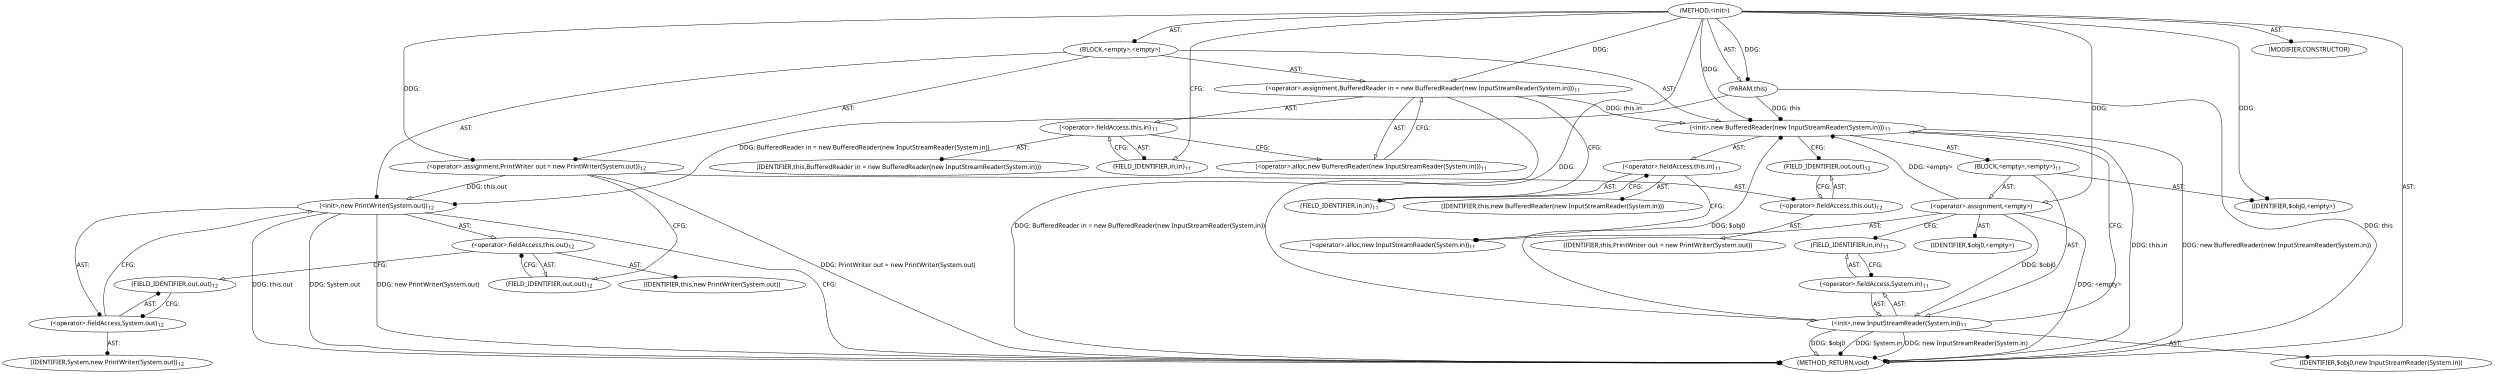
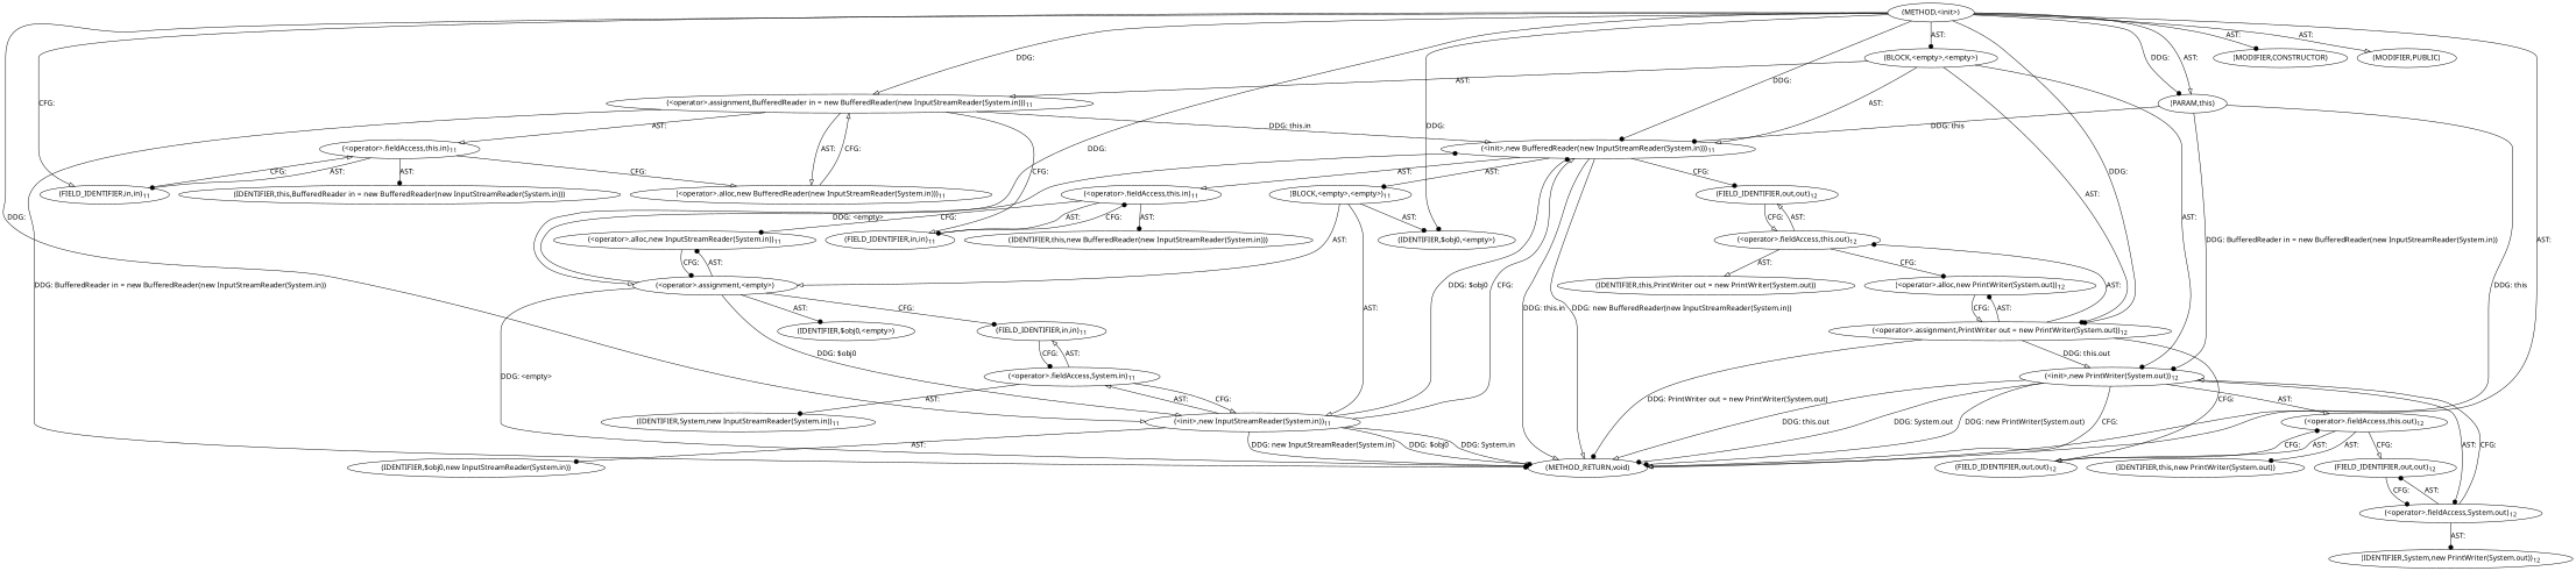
  digraph {
    fontname="Noto Sans"
    node [fontname="Noto Sans"]
    edge [arrowhead=dot fontname="Noto Sans"]
    n1 [label=<(METHOD,&lt;init&gt;)>]
    n2 [label=<(PARAM,this)>]
    n3 [label=<(BLOCK,&lt;empty&gt;,&lt;empty&gt;)>]
    n4 [label=<(&lt;operator&gt;.assignment,BufferedReader in = new BufferedReader(new InputStreamReader(System.in)))<SUB>11</SUB>>]
    n5 [label=<(FIELD_IDENTIFIER,in,in)<SUB>11</SUB>>]
    n6 [label=<(&lt;init&gt;,new BufferedReader(new InputStreamReader(System.in)))<SUB>11</SUB>>]
    n7 [label=<(&lt;operator&gt;.assignment,&lt;empty&gt;)>]
    n8 [label=<(&lt;init&gt;,new InputStreamReader(System.in))<SUB>11</SUB>>]
    n9 [label=<(IDENTIFIER,$obj0,&lt;empty&gt;)>]
    n10 [label=<(&lt;operator&gt;.assignment,PrintWriter out = new PrintWriter(System.out))<SUB>12</SUB>>]
    n11 [label=<(MODIFIER,CONSTRUCTOR)>]
+   n12 [label=<(MODIFIER,PUBLIC)>]
    n13 [label=<(METHOD_RETURN,void)>]
    n14 [label=<(&lt;init&gt;,new PrintWriter(System.out))<SUB>12</SUB>>]
    n15 [label=<(&lt;operator&gt;.fieldAccess,this.in)<SUB>11</SUB>>]
    n16 [label=<(&lt;operator&gt;.alloc,new BufferedReader(new InputStreamReader(System.in)))<SUB>11</SUB>>]
    n17 [label=<(FIELD_IDENTIFIER,in,in)<SUB>11</SUB>>]
    n18 [label=<(&lt;operator&gt;.fieldAccess,this.in)<SUB>11</SUB>>]
    n19 [label=<(BLOCK,&lt;empty&gt;,&lt;empty&gt;)<SUB>11</SUB>>]
    n20 [label=<(FIELD_IDENTIFIER,out,out)<SUB>12</SUB>>]
    n21 [label=<(&lt;operator&gt;.alloc,new InputStreamReader(System.in))<SUB>11</SUB>>]
    n22 [label=<(IDENTIFIER,$obj0,&lt;empty&gt;)>]
    n23 [label=<(FIELD_IDENTIFIER,in,in)<SUB>11</SUB>>]
    n24 [label=<(IDENTIFIER,$obj0,new InputStreamReader(System.in))>]
    n25 [label=<(&lt;operator&gt;.fieldAccess,System.in)<SUB>11</SUB>>]
    n26 [label=<(&lt;operator&gt;.fieldAccess,this.out)<SUB>12</SUB>>]
+   n27 [label=<(&lt;operator&gt;.alloc,new PrintWriter(System.out))<SUB>12</SUB>>]
    n28 [label=<(FIELD_IDENTIFIER,out,out)<SUB>12</SUB>>]
    n29 [label=<(&lt;operator&gt;.fieldAccess,this.out)<SUB>12</SUB>>]
    n30 [label=<(&lt;operator&gt;.fieldAccess,System.out)<SUB>12</SUB>>]
    n31 [label=<(IDENTIFIER,this,BufferedReader in = new BufferedReader(new InputStreamReader(System.in)))>]
    n32 [label=<(IDENTIFIER,this,new BufferedReader(new InputStreamReader(System.in)))>]
+   n33 [label=<(IDENTIFIER,System,new InputStreamReader(System.in))<SUB>11</SUB>>]
    n34 [label=<(IDENTIFIER,this,PrintWriter out = new PrintWriter(System.out))>]
    n35 [label=<(IDENTIFIER,this,new PrintWriter(System.out))>]
    n36 [label=<(FIELD_IDENTIFIER,out,out)<SUB>12</SUB>>]
    n37 [label=<(IDENTIFIER,System,new PrintWriter(System.out))<SUB>12</SUB>>]
    n1 -> n2 [arrowhead=onormal label="AST: "]
    n1 -> n2 [label="DDG: "]
    n1 -> n3 [label="AST: "]
    n1 -> n4 [arrowhead=onormal label="DDG: "]
    n1 -> n5 [arrowhead=onormal label="CFG: "]
    n1 -> n6 [label="DDG: "]
    n1 -> n7 [arrowhead=onormal label="DDG: "]
    n1 -> n8 [arrowhead=onormal label="DDG: "]
    n1 -> n9 [label="DDG: "]
    n1 -> n10 [label="DDG: "]
    n1 -> n11 [label="AST: "]
+   n1 -> n12 [arrowhead=onormal label="AST: "]
    n1 -> n13 [arrowhead=onormal label="AST: "]
    n2 -> n6 [label="DDG: this"]
    n2 -> n13 [arrowhead=onormal label="DDG: this"]
    n2 -> n14 [label="DDG: BufferedReader in = new BufferedReader(new InputStreamReader(System.in))"]
    n3 -> n4 [arrowhead=onormal label="AST: "]
    n3 -> n6 [arrowhead=onormal label="AST: "]
    n3 -> n10 [label="AST: "]
    n3 -> n14 [label="AST: "]
    n4 -> n6 [arrowhead=onormal label="DDG: this.in"]
    n4 -> n13 [label="DDG: BufferedReader in = new BufferedReader(new InputStreamReader(System.in))"]
    n4 -> n15 [arrowhead=onormal label="AST: "]
    n4 -> n16 [arrowhead=onormal label="AST: "]
    n4 -> n17 [arrowhead=onormal label="CFG: "]
    n5 -> n15 [arrowhead=onormal label="CFG: "]
    n6 -> n13 [arrowhead=onormal label="DDG: this.in"]
    n6 -> n13 [arrowhead=onormal label="DDG: new BufferedReader(new InputStreamReader(System.in))"]
    n6 -> n18 [arrowhead=onormal label="AST: "]
    n6 -> n19 [label="AST: "]
    n6 -> n20 [label="CFG: "]
    n7 -> n6 [label="DDG: &lt;empty&gt;"]
    n7 -> n8 [arrowhead=onormal label="DDG: $obj0"]
    n7 -> n13 [label="DDG: &lt;empty&gt;"]
    n7 -> n21 [label="AST: "]
    n7 -> n22 [label="AST: "]
    n7 -> n23 [label="CFG: "]
    n8 -> n6 [arrowhead=onormal label="CFG: "]
    n8 -> n6 [label="DDG: $obj0"]
    n8 -> n13 [arrowhead=onormal label="DDG: $obj0"]
    n8 -> n13 [label="DDG: System.in"]
    n8 -> n13 [label="DDG: new InputStreamReader(System.in)"]
    n8 -> n24 [label="AST: "]
    n8 -> n25 [arrowhead=onormal label="AST: "]
    n10 -> n13 [label="DDG: PrintWriter out = new PrintWriter(System.out)"]
    n10 -> n14 [arrowhead=onormal label="DDG: this.out"]
    n10 -> n26 [label="AST: "]
+   n10 -> n27 [label="AST: "]
    n10 -> n28 [arrowhead=onormal label="CFG: "]
    n14 -> n13 [arrowhead=onormal label="CFG: "]
    n14 -> n13 [arrowhead=onormal label="DDG: this.out"]
    n14 -> n13 [label="DDG: System.out"]
    n14 -> n13 [label="DDG: new PrintWriter(System.out)"]
    n14 -> n29 [arrowhead=onormal label="AST: "]
    n14 -> n30 [label="AST: "]
    n15 -> n5 [label="AST: "]
    n15 -> n16 [arrowhead=onormal label="CFG: "]
    n15 -> n31 [label="AST: "]
    n16 -> n4 [arrowhead=onormal label="CFG: "]
    n17 -> n18 [label="CFG: "]
    n18 -> n17 [label="AST: "]
    n18 -> n21 [label="CFG: "]
    n18 -> n32 [label="AST: "]
    n19 -> n7 [arrowhead=onormal label="AST: "]
    n19 -> n8 [arrowhead=onormal label="AST: "]
    n19 -> n9 [label="AST: "]
    n20 -> n26 [arrowhead=onormal label="CFG: "]
+   n21 -> n7 [label="CFG: "]
    n23 -> n25 [label="CFG: "]
-   n25 -> n8 [arrowhead=onormal label="AST: "]
+   n25 -> n8 [arrowhead=onormal label="CFG: "]
    n25 -> n23 [arrowhead=onormal label="AST: "]
+   n25 -> n33 [label="AST: "]
    n26 -> n20 [arrowhead=onormal label="AST: "]
+   n26 -> n27 [label="CFG: "]
    n26 -> n34 [arrowhead=onormal label="AST: "]
+   n27 -> n10 [arrowhead=onormal label="CFG: "]
    n28 -> n29 [label="CFG: "]
    n29 -> n28 [arrowhead=onormal label="AST: "]
    n29 -> n35 [label="AST: "]
    n29 -> n36 [arrowhead=onormal label="CFG: "]
    n30 -> n14 [arrowhead=onormal label="CFG: "]
    n30 -> n36 [label="AST: "]
    n30 -> n37 [label="AST: "]
    n36 -> n30 [label="CFG: "]
  }
